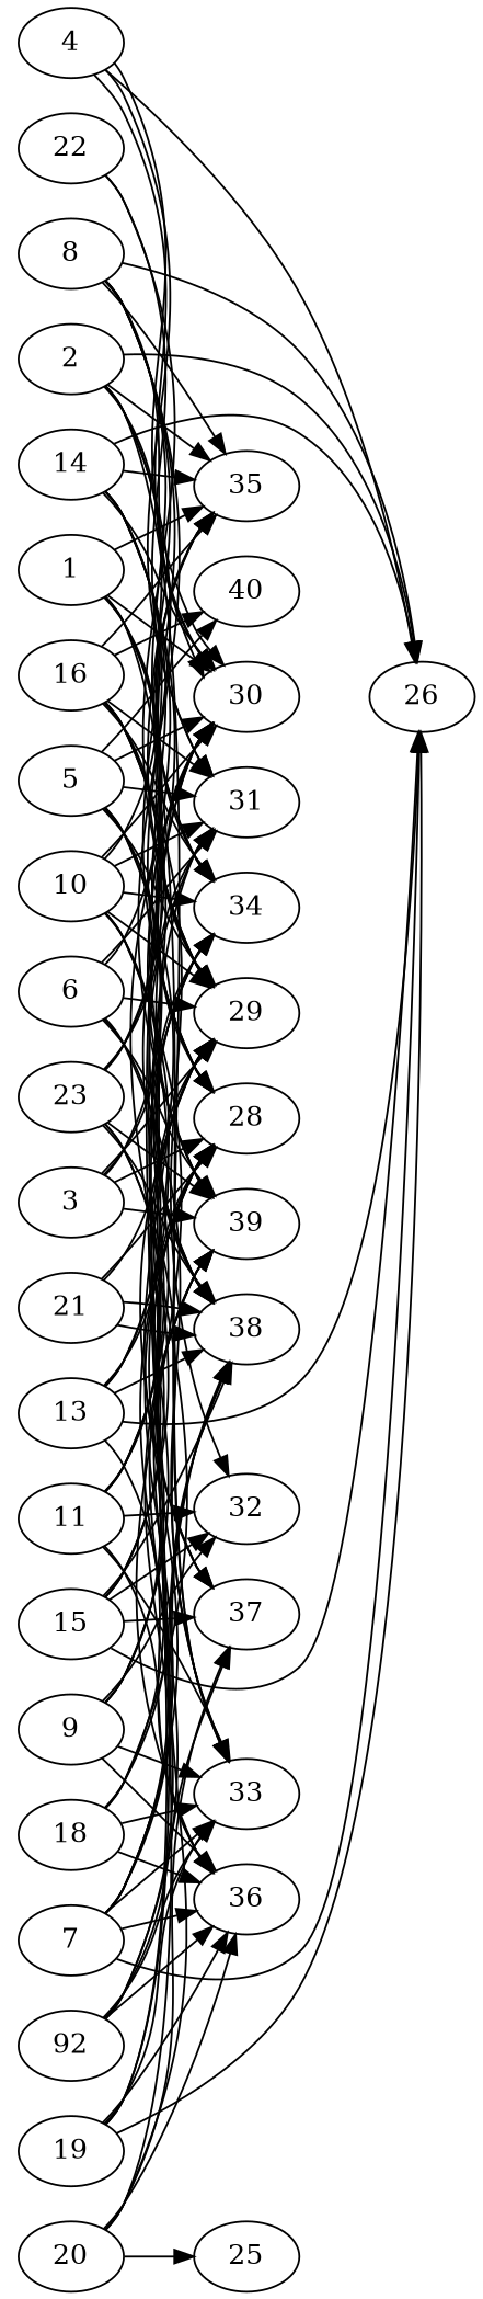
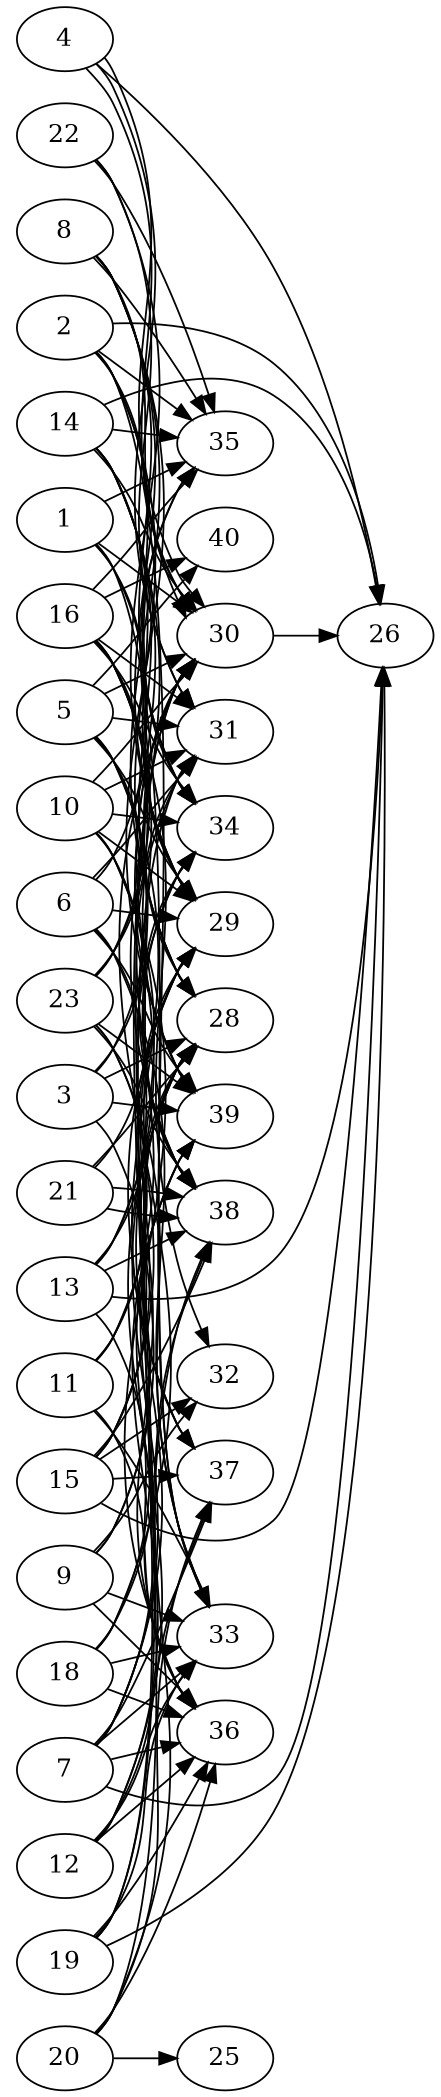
  digraph {
    rankdir=LR
    node [alpha=0.00]
    1 [alpha=0.12 expect_size=339863438295079040]
    28 [alpha=0.08 expect_size=61433115124186264]
    29 [alpha=0.17 expect_size=70872391506434840]
    30 [alpha=0.12 expect_size=5672082214452070400]
    33 [alpha=0.12 expect_size=959527654642317056]
    34 [alpha=0.07 expect_size=14802056243715244032000]
    35 [expect_size=207823649089481867264]
    2 [alpha=0.06 expect_size=1715845242084655104000]
    26 [alpha=0.16 expect_size=1040753733254870016]
    3 [alpha=0.19 expect_size=62048062138455424]
    39 [alpha=0.09 expect_size=19231391463865960]
    4 [alpha=0.01 expect_size=117686990711435392]
    31 [alpha=0.16 expect_size=4339379768450538496]
    5 [alpha=0.17 expect_size=2877644401090796544]
    37 [alpha=0.06 expect_size=1731267428020532543488]
    38 [alpha=0.18 expect_size=1296689916332270944256]
    40 [alpha=0.01 expect_size=6498117098354951168]
    6 [expect_size=6196372826334783602688]
    7 [alpha=0.15 expect_size=17429413186459572109312]
    36 [alpha=0.18 expect_size=43579096405970952]
    8 [alpha=0.11 expect_size=2657244746875987296256]
    9 [alpha=0.14 expect_size=1241251733601312047104]
    32 [alpha=0.10 expect_size=11101369523186930]
    10 [alpha=0.06 expect_size=2901125320628363264]
    11 [alpha=0.14 expect_size=9955944709793784004608]
-   12 [alpha=0.05 expect_size=1882963739418395648 label=92]
+   12 [alpha=0.05 expect_size=1882963739418395648]
    13 [alpha=0.04 expect_size=105711216806934400]
    14 [alpha=0.13 expect_size=7038594148473062400]
    15 [expect_size=56204649712159152]
    16 [alpha=0.13 expect_size=46348724186917976]
    18 [alpha=0.02 expect_size=1074455170398023581696]
    19 [alpha=0.01 expect_size=699985839132762624]
    20 [alpha=0.17 expect_size=1135957251624443838464]
    25 [alpha=0.11 expect_size=897433934059939037184]
    21 [alpha=0.03 expect_size=3159295061592184455168]
    22 [alpha=0.18 expect_size=839692022809364224]
    23 [expect_size=2379736672528004608]
-   1 -> 28
    1 -> 29
    1 -> 30
    1 -> 33
    1 -> 34
    1 -> 35
    2 -> 28
    2 -> 30
    2 -> 33
    2 -> 34
    2 -> 35
    2 -> 26
    3 -> 28
-   3 -> 29
+   3 -> 36
    3 -> 30
    3 -> 34
    3 -> 39
    4 -> 30
    4 -> 30
    4 -> 26
    4 -> 31
    5 -> 28
    5 -> 29
    5 -> 30
    5 -> 31
    5 -> 37
    5 -> 38
    5 -> 40
    6 -> 29
    6 -> 33
    6 -> 35
    6 -> 39
    6 -> 31
    6 -> 38
    7 -> 28
    7 -> 29
    7 -> 33
    7 -> 26
    7 -> 39
-   7 -> 38
+   7 -> 37
    7 -> 36
    8 -> 28
    8 -> 29
    8 -> 30
    8 -> 34
    8 -> 35
-   8 -> 26
+   30 -> 26
    8 -> 39
    9 -> 28
    9 -> 29
    9 -> 33
-   9 -> 39
    9 -> 36
    9 -> 32
    10 -> 29
    10 -> 30
    10 -> 34
    10 -> 31
    10 -> 37
    10 -> 38
    10 -> 36
    11 -> 28
    11 -> 29
    11 -> 33
-   11 -> 34
    11 -> 31
    11 -> 36
-   11 -> 32
    12 -> 28
    12 -> 33
    12 -> 39
    12 -> 37
    12 -> 36
    13 -> 28
    13 -> 30
    13 -> 34
    13 -> 26
    13 -> 38
    13 -> 36
    14 -> 28
    14 -> 29
    14 -> 30
    14 -> 35
    14 -> 26
    14 -> 39
    14 -> 38
    15 -> 28
    15 -> 29
    15 -> 34
    15 -> 26
    15 -> 37
    15 -> 38
    15 -> 32
    16 -> 29
    16 -> 34
    16 -> 35
    16 -> 39
    16 -> 31
    16 -> 38
    16 -> 40
    16 -> 32
    18 -> 30
    18 -> 33
    18 -> 39
    18 -> 38
    18 -> 36
    19 -> 30
    19 -> 33
    19 -> 26
    19 -> 31
    19 -> 36
    20 -> 30
    20 -> 37
    20 -> 38
    20 -> 36
    20 -> 25
    21 -> 28
    21 -> 29
    21 -> 38
    21 -> 38
    22 -> 29
-   10 -> 35
+   22 -> 35
    22 -> 31
    23 -> 30
    23 -> 33
    23 -> 35
    23 -> 39
    23 -> 31
    23 -> 37
    23 -> 38
  }
